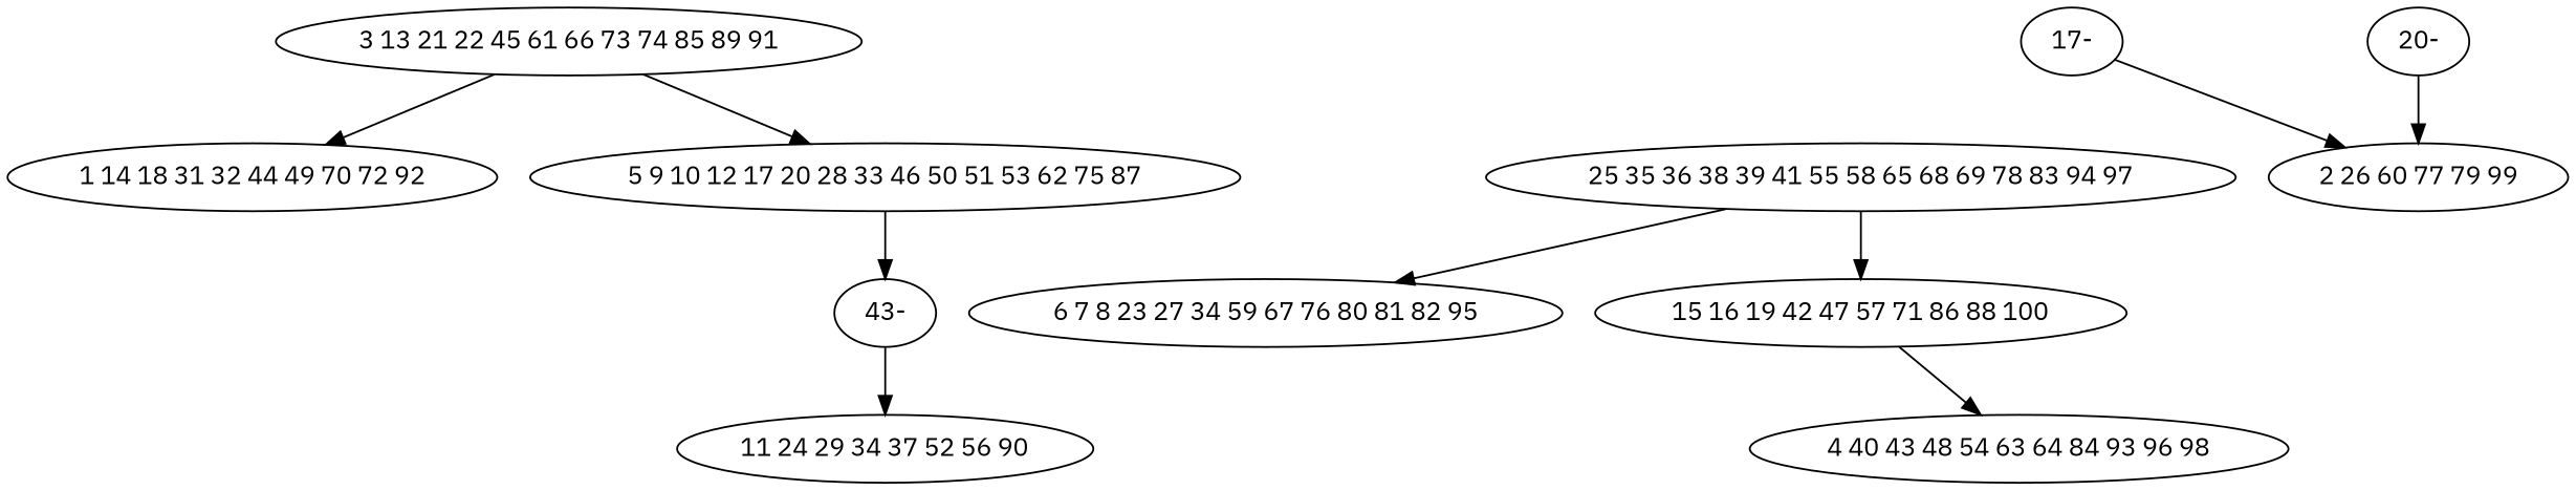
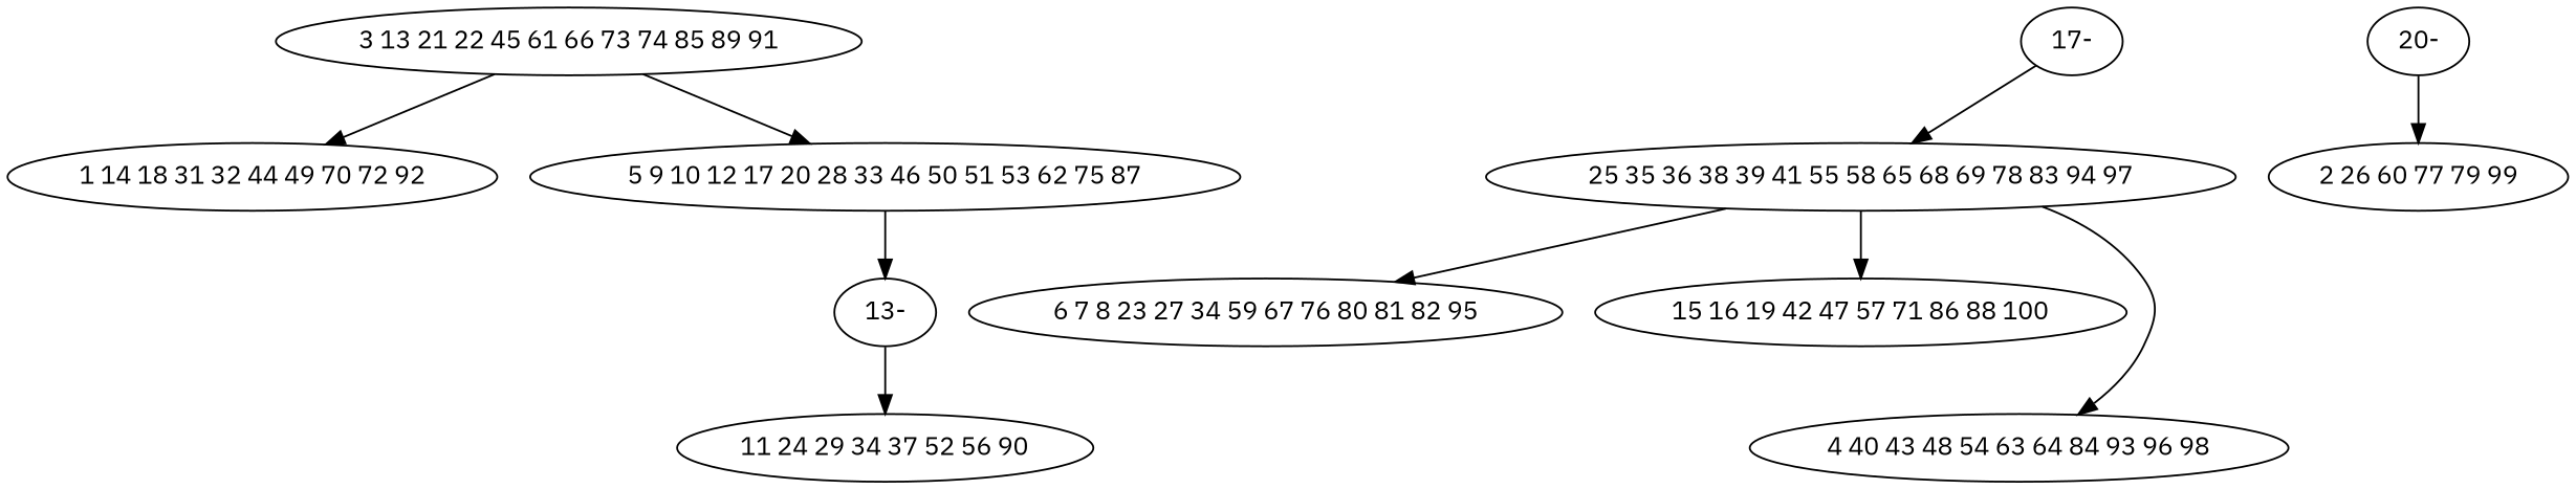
  digraph {
    fontname="IBM Plex Sans"
    node [fontname="IBM Plex Sans"]
    edge [fontname="IBM Plex Sans"]
    n1 [label="3 13 21 22 45 61 66 73 74 85 89 91"]
    n2 [label="1 14 18 31 32 44 49 70 72 92"]
    n3 [label="5 9 10 12 17 20 28 33 46 50 51 53 62 75 87"]
-   n4 [label="43-"]
+   n4 [label="13-"]
    n5 [label="17-"]
    n6 [label="25 35 36 38 39 41 55 58 65 68 69 78 83 94 97"]
    n7 [label="11 24 29 34 37 52 56 90"]
    n8 [label="20-"]
    n9 [label="2 26 60 77 79 99"]
    n10 [label="6 7 8 23 27 34 59 67 76 80 81 82 95"]
    n11 [label="15 16 19 42 47 57 71 86 88 100"]
    n12 [label="4 40 43 48 54 63 64 84 93 96 98"]
    n1 -> n2
    n1 -> n3
    n3 -> n4
    n4 -> n7
-   n5 -> n9
+   n5 -> n6
    n6 -> n10
    n6 -> n11
-   n11 -> n12
+   n6 -> n12
    n8 -> n9
  }
